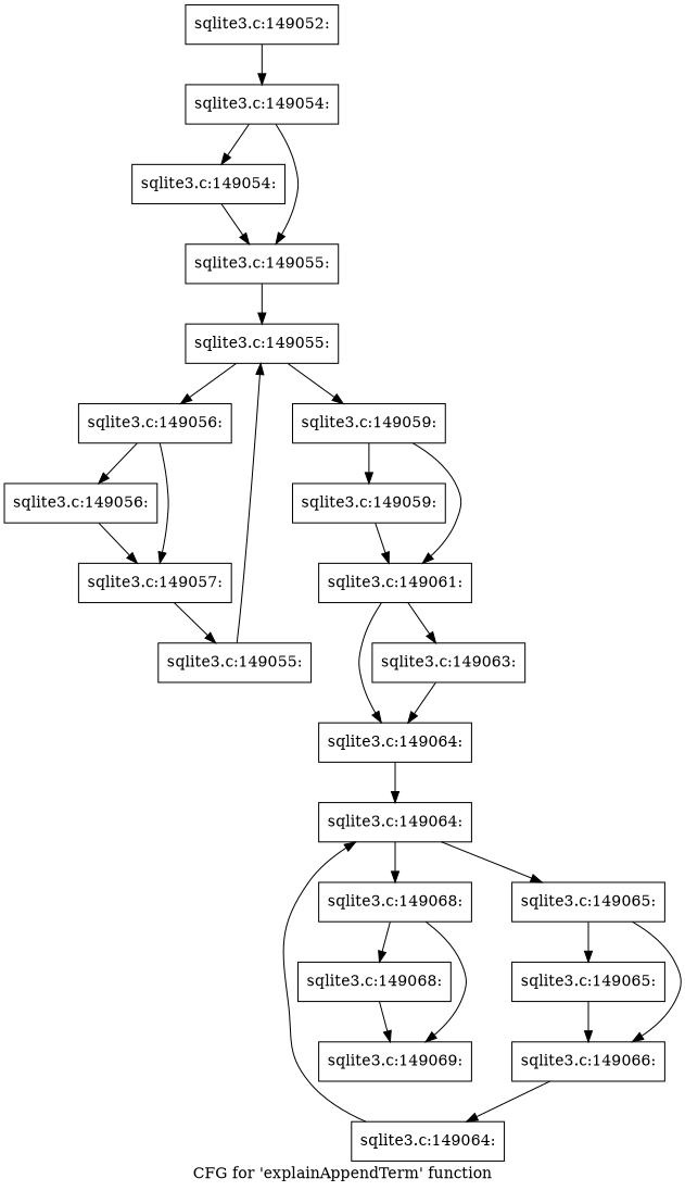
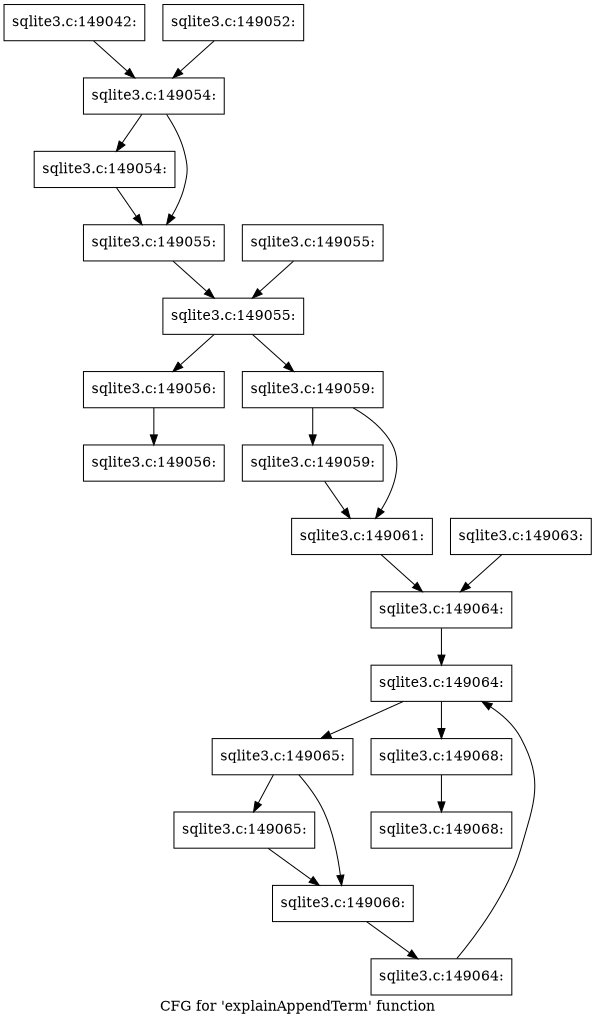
  digraph {
    label="CFG for 'explainAppendTerm' function"
    node [shape=record]
+   n1 [label="{sqlite3.c:149042:}"]
    n2 [label="{sqlite3.c:149054:}"]
    n3 [label="{sqlite3.c:149052:}"]
    n4 [label="{sqlite3.c:149054:}"]
    n5 [label="{sqlite3.c:149055:}"]
    n6 [label="{sqlite3.c:149055:}"]
    n7 [label="{sqlite3.c:149056:}"]
    n8 [label="{sqlite3.c:149059:}"]
    n9 [label="{sqlite3.c:149056:}"]
-   n10 [label="{sqlite3.c:149057:}"]
    n11 [label="{sqlite3.c:149059:}"]
    n12 [label="{sqlite3.c:149061:}"]
    n13 [label="{sqlite3.c:149055:}"]
    n14 [label="{sqlite3.c:149063:}"]
    n15 [label="{sqlite3.c:149064:}"]
    n16 [label="{sqlite3.c:149064:}"]
    n17 [label="{sqlite3.c:149065:}"]
    n18 [label="{sqlite3.c:149068:}"]
    n19 [label="{sqlite3.c:149065:}"]
    n20 [label="{sqlite3.c:149066:}"]
    n21 [label="{sqlite3.c:149068:}"]
-   n22 [label="{sqlite3.c:149069:}"]
    n23 [label="{sqlite3.c:149064:}"]
+   n1 -> n2
    n2 -> n4
    n2 -> n5
    n3 -> n2
    n4 -> n5
    n5 -> n6
    n6 -> n7
    n6 -> n8
    n7 -> n9
-   n7 -> n10
    n8 -> n11
    n8 -> n12
-   n9 -> n10
-   n10 -> n13
    n11 -> n12
-   n12 -> n14
    n12 -> n15
    n13 -> n6
    n14 -> n15
    n15 -> n16
    n16 -> n17
    n16 -> n18
    n17 -> n19
    n17 -> n20
    n18 -> n21
-   n18 -> n22
    n19 -> n20
    n20 -> n23
-   n21 -> n22
    n23 -> n16
  }
